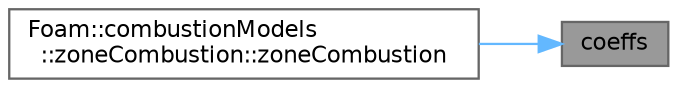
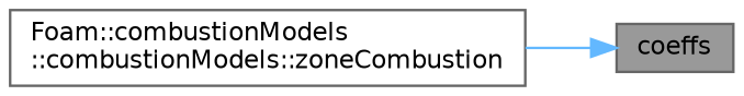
  digraph {
    rankdir=RL
    node [fontname=Helvetica fontsize=10 shape=box style=filled]
    n1 [color=gray40 fillcolor=grey60 fontcolor=black height=0.2 label=coeffs width=0.4]
-   n2 [color=grey40 fillcolor=white height=0.2 label="Foam::combustionModels\l::zoneCombustion::zoneCombustion" width=0.4]
+   n2 [color=grey40 fillcolor=white height=0.2 label="Foam::combustionModels\l::combustionModels::zoneCombustion" width=0.4]
    n1 -> n2 [color=steelblue1 dir=back fontname=Helvetica fontsize=10 labelfontname=Helvetica labelfontsize=10 style=solid]
  }
